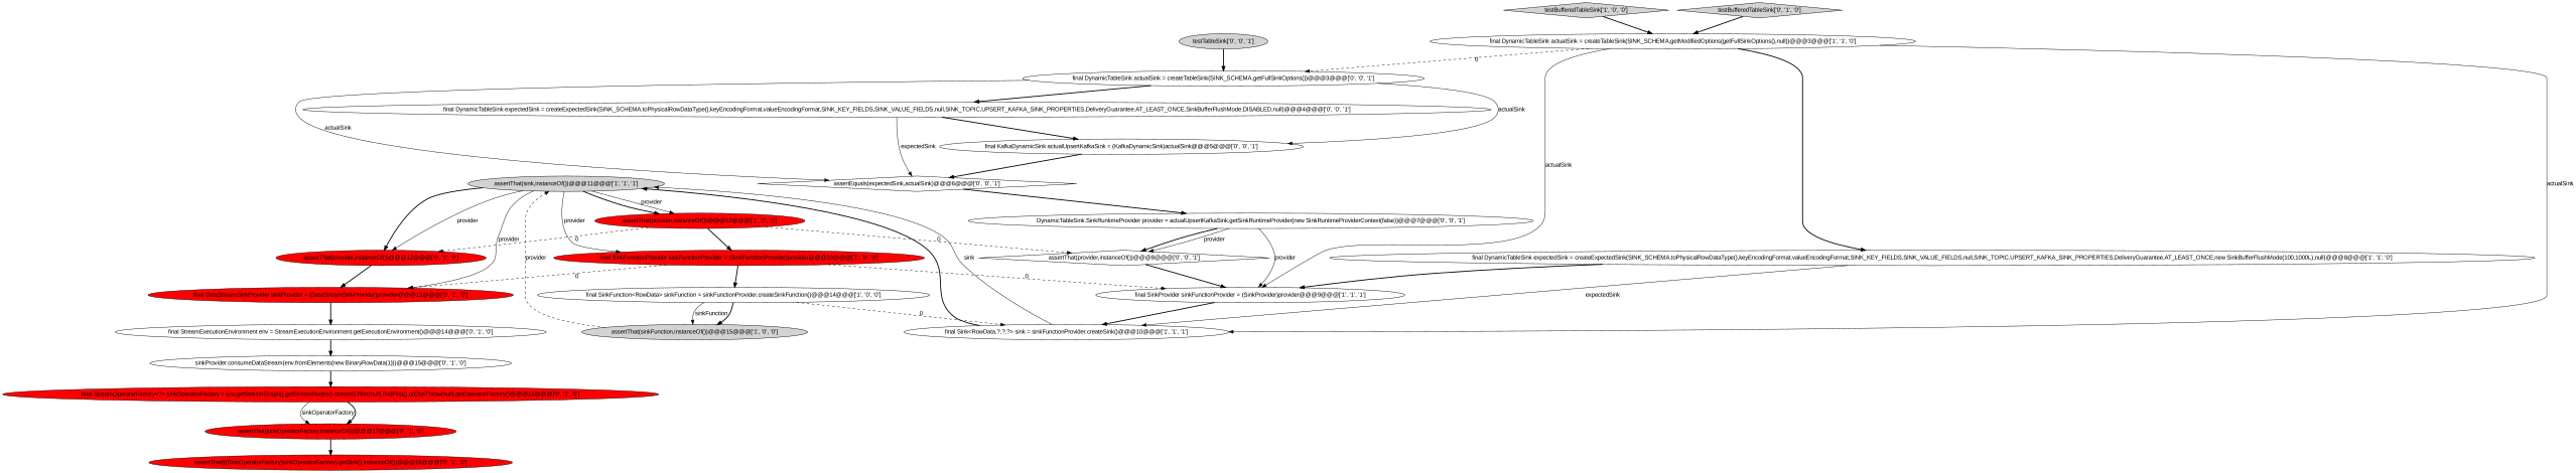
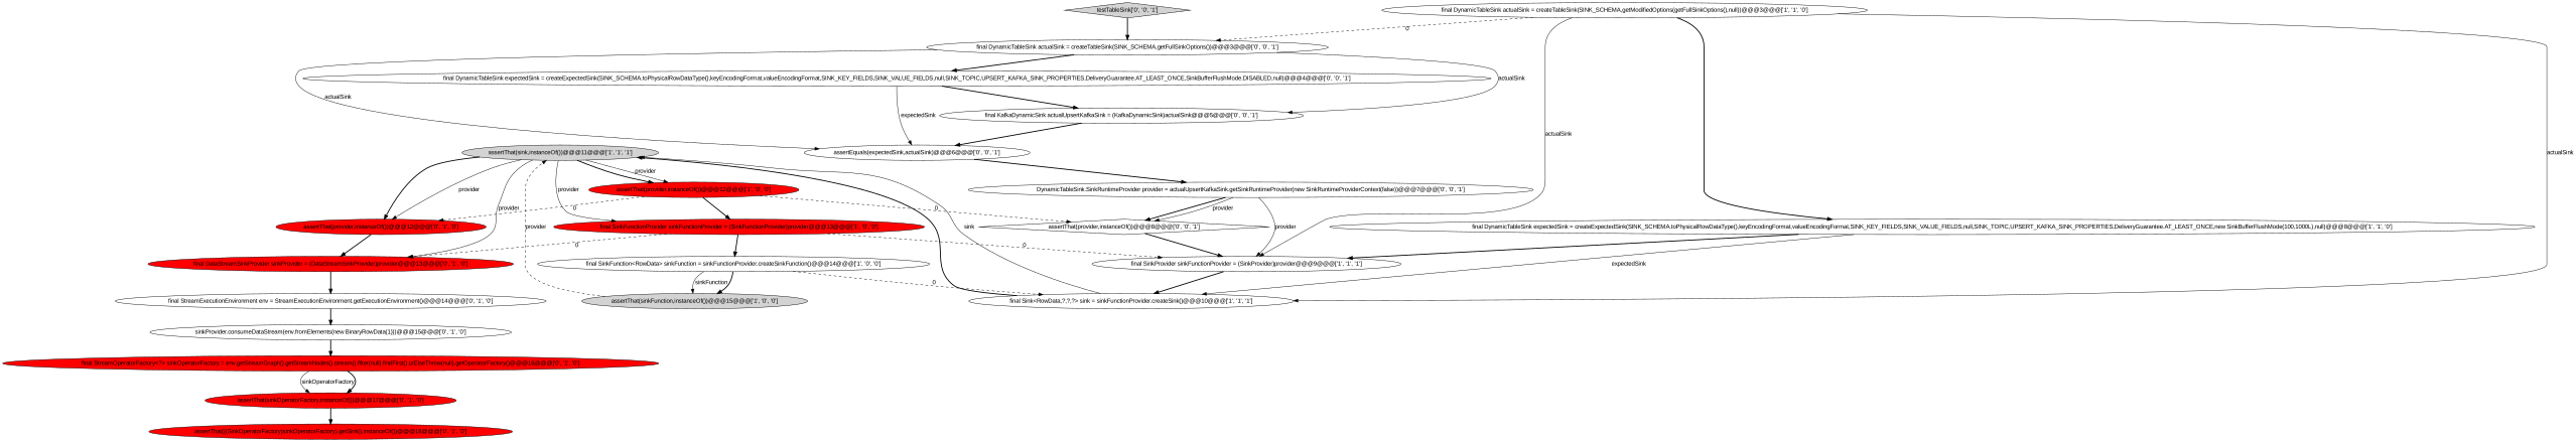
  digraph {
    fontname="Liberation Sans"
    node [fillcolor=white fontname="Liberation Sans" shape=ellipse style=filled]
    edge [fontname="Liberation Sans" style=bold]
    n1 [fillcolor=red label="assertThat(sinkOperatorFactory,instanceOf())@@@17@@@['0', '1', '0']"]
    n2 [fillcolor=red label="assertThat(((SinkOperatorFactory)sinkOperatorFactory).getSink(),instanceOf())@@@18@@@['0', '1', '0']"]
    n3 [label="final Sink<RowData,?,?,?> sink = sinkFunctionProvider.createSink()@@@10@@@['1', '1', '1']"]
    n4 [fillcolor=lightgray label="assertThat(sink,instanceOf())@@@11@@@['1', '1', '1']"]
    n5 [fillcolor=red label="final SinkFunctionProvider sinkFunctionProvider = (SinkFunctionProvider)provider@@@13@@@['1', '0', '0']"]
    n6 [fillcolor=red label="final DataStreamSinkProvider sinkProvider = (DataStreamSinkProvider)provider@@@13@@@['0', '1', '0']"]
    n7 [fillcolor=red label="assertThat(provider,instanceOf())@@@12@@@['1', '0', '0']"]
    n8 [fillcolor=red label="assertThat(provider,instanceOf())@@@12@@@['0', '1', '0']"]
    n9 [label="final SinkProvider sinkFunctionProvider = (SinkProvider)provider@@@9@@@['1', '1', '1']"]
    n10 [label="final SinkFunction<RowData> sinkFunction = sinkFunctionProvider.createSinkFunction()@@@14@@@['1', '0', '0']"]
    n11 [label="final StreamExecutionEnvironment env = StreamExecutionEnvironment.getExecutionEnvironment()@@@14@@@['0', '1', '0']"]
    n12 [fillcolor=lightgray label="assertThat(sinkFunction,instanceOf())@@@15@@@['1', '0', '0']"]
    n13 [label="final DynamicTableSink expectedSink = createExpectedSink(SINK_SCHEMA.toPhysicalRowDataType(),keyEncodingFormat,valueEncodingFormat,SINK_KEY_FIELDS,SINK_VALUE_FIELDS,null,SINK_TOPIC,UPSERT_KAFKA_SINK_PROPERTIES,DeliveryGuarantee.AT_LEAST_ONCE,SinkBufferFlushMode.DISABLED,null)@@@4@@@['0', '0', '1']"]
    n14 [label="final KafkaDynamicSink actualUpsertKafkaSink = (KafkaDynamicSink)actualSink@@@5@@@['0', '0', '1']"]
-   n15 [label="assertEquals(expectedSink,actualSink)@@@6@@@['0', '0', '1']" shape=diamond]
+   n15 [label="assertEquals(expectedSink,actualSink)@@@6@@@['0', '0', '1']"]
    n16 [label="DynamicTableSink.SinkRuntimeProvider provider = actualUpsertKafkaSink.getSinkRuntimeProvider(new SinkRuntimeProviderContext(false))@@@7@@@['0', '0', '1']"]
    n17 [label="assertThat(provider,instanceOf())@@@8@@@['0', '0', '1']" shape=diamond]
    n18 [label="final DynamicTableSink expectedSink = createExpectedSink(SINK_SCHEMA.toPhysicalRowDataType(),keyEncodingFormat,valueEncodingFormat,SINK_KEY_FIELDS,SINK_VALUE_FIELDS,null,SINK_TOPIC,UPSERT_KAFKA_SINK_PROPERTIES,DeliveryGuarantee.AT_LEAST_ONCE,new SinkBufferFlushMode(100,1000L),null)@@@8@@@['1', '1', '0']"]
    n19 [label="final DynamicTableSink actualSink = createTableSink(SINK_SCHEMA,getModifiedOptions(getFullSinkOptions(),null))@@@3@@@['1', '1', '0']"]
    n20 [label="final DynamicTableSink actualSink = createTableSink(SINK_SCHEMA,getFullSinkOptions())@@@3@@@['0', '0', '1']"]
-   n21 [fillcolor=lightgray label="testBufferedTableSink['1', '0', '0']" shape=diamond]
    n22 [label="sinkProvider.consumeDataStream(env.fromElements(new BinaryRowData(1)))@@@15@@@['0', '1', '0']"]
    n23 [fillcolor=red label="final StreamOperatorFactory<?> sinkOperatorFactory = env.getStreamGraph().getStreamNodes().stream().filter(null).findFirst().orElseThrow(null).getOperatorFactory()@@@16@@@['0', '1', '0']"]
-   n24 [fillcolor=lightgray label="testBufferedTableSink['0', '1', '0']" shape=diamond]
-   n25 [fillcolor=lightgray label="testTableSink['0', '0', '1']"]
+   n25 [fillcolor=lightgray label="testTableSink['0', '0', '1']" shape=diamond]
    n1 -> n2
    n3 -> n4
    n3 -> n4 [label=sink style=solid]
    n4 -> n5 [label=provider style=solid]
    n4 -> n6 [label=provider style=solid]
    n4 -> n7 [label=provider style=solid]
    n4 -> n7
    n4 -> n8
    n4 -> n8 [label=provider style=solid]
    n5 -> n6 [label=0 style=dashed]
    n5 -> n9 [label=0 style=dashed]
    n5 -> n10
    n6 -> n11
    n7 -> n5
    n7 -> n8 [label=0 style=dashed]
    n7 -> n17 [label=0 style=dashed]
    n8 -> n6
    n9 -> n3
    n10 -> n3 [label=0 style=dashed]
    n10 -> n12 [label=sinkFunction style=solid]
    n10 -> n12
    n11 -> n22
    n12 -> n4 [label=provider style=dashed]
    n13 -> n14
    n13 -> n15 [label=expectedSink style=solid]
    n14 -> n15
    n15 -> n16
    n16 -> n9 [label=provider style=solid]
    n16 -> n17
    n16 -> n17 [label=provider style=solid]
    n17 -> n9
    n18 -> n3 [label=expectedSink style=solid]
    n18 -> n9
    n19 -> n3 [label=actualSink style=solid]
    n19 -> n9 [label=actualSink style=solid]
    n19 -> n18
    n19 -> n20 [label=0 style=dashed]
    n20 -> n13
    n20 -> n14 [label=actualSink style=solid]
    n20 -> n15 [label=actualSink style=solid]
-   n21 -> n19
    n22 -> n23
    n23 -> n1 [label=sinkOperatorFactory style=solid]
    n23 -> n1
-   n24 -> n19
    n25 -> n20
  }
